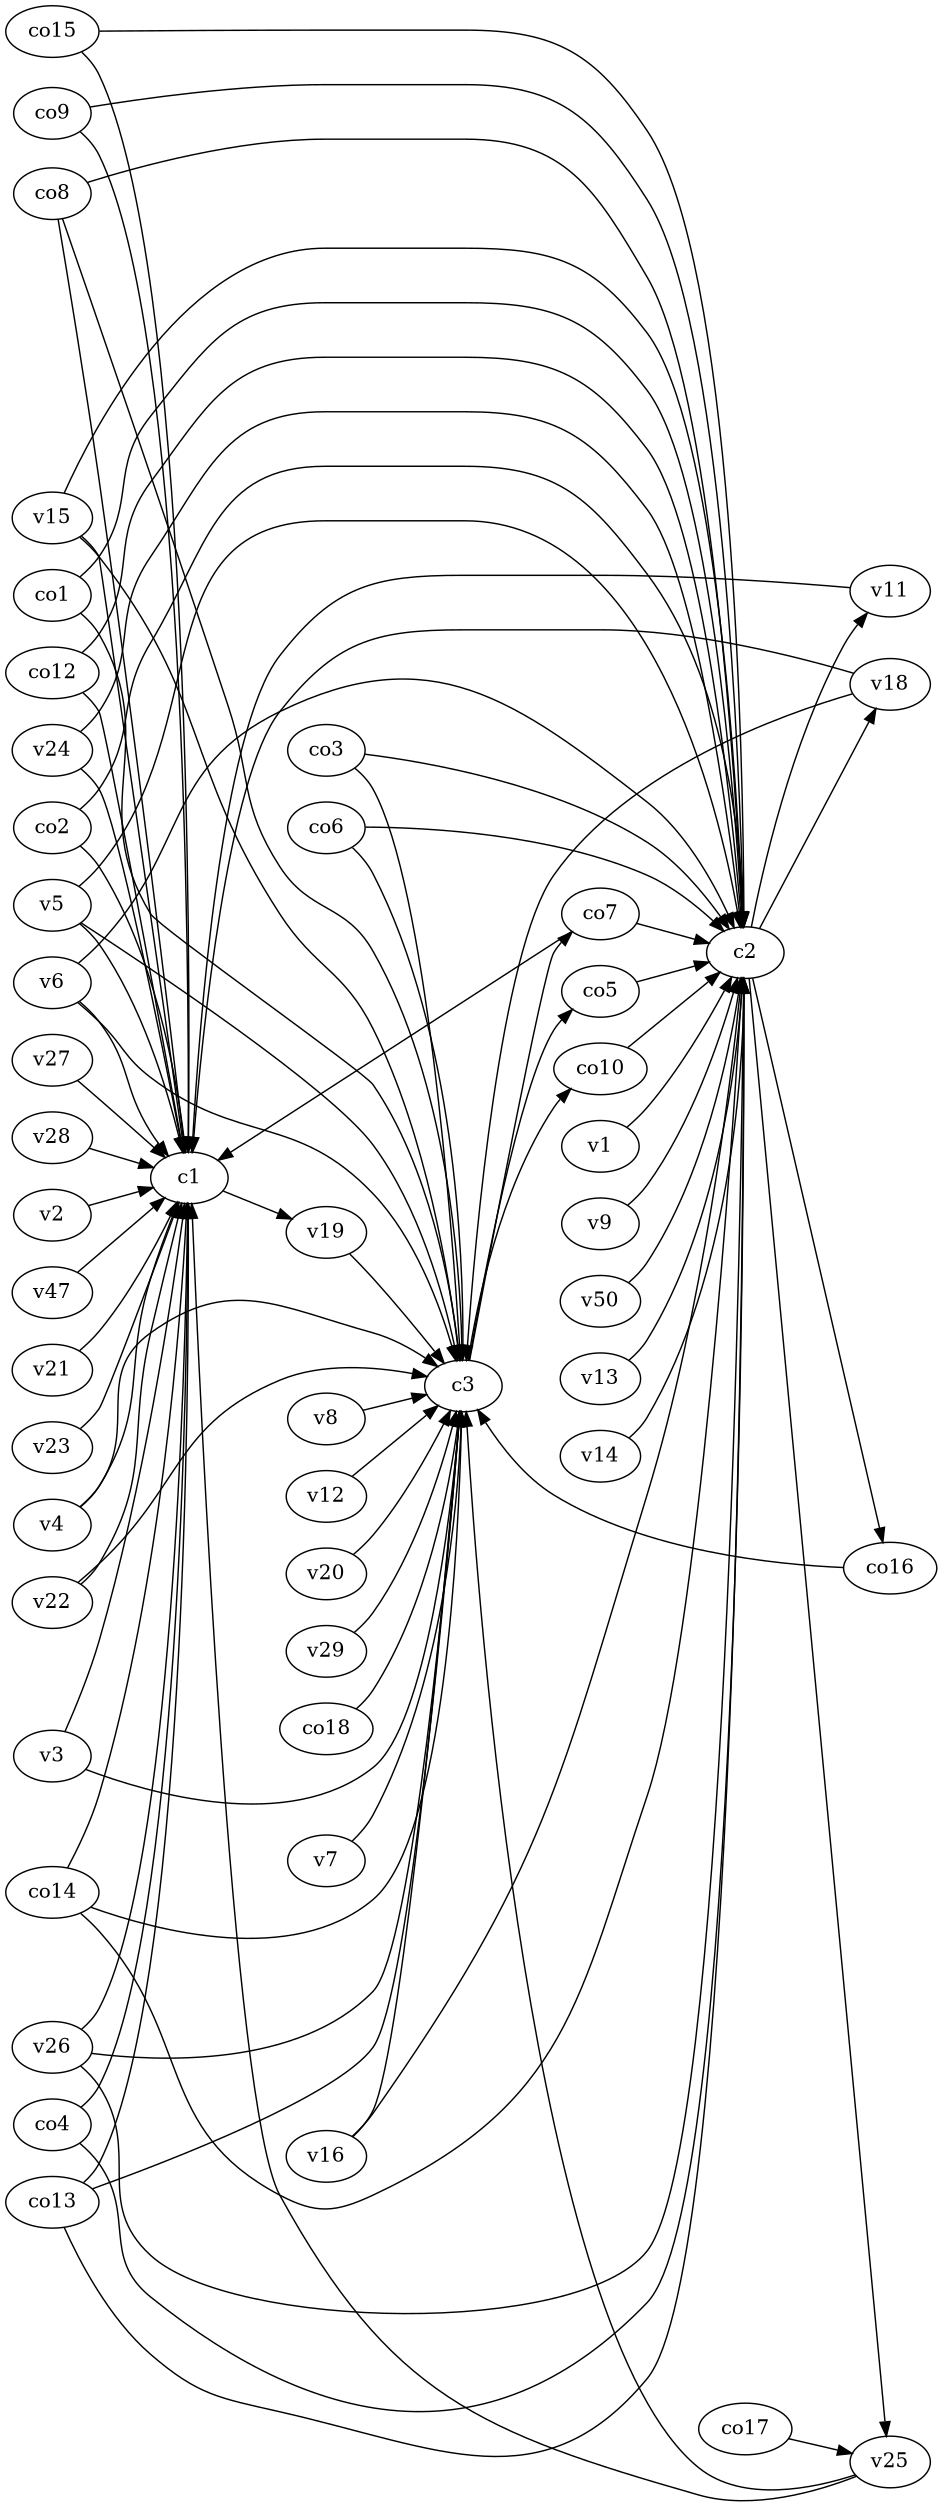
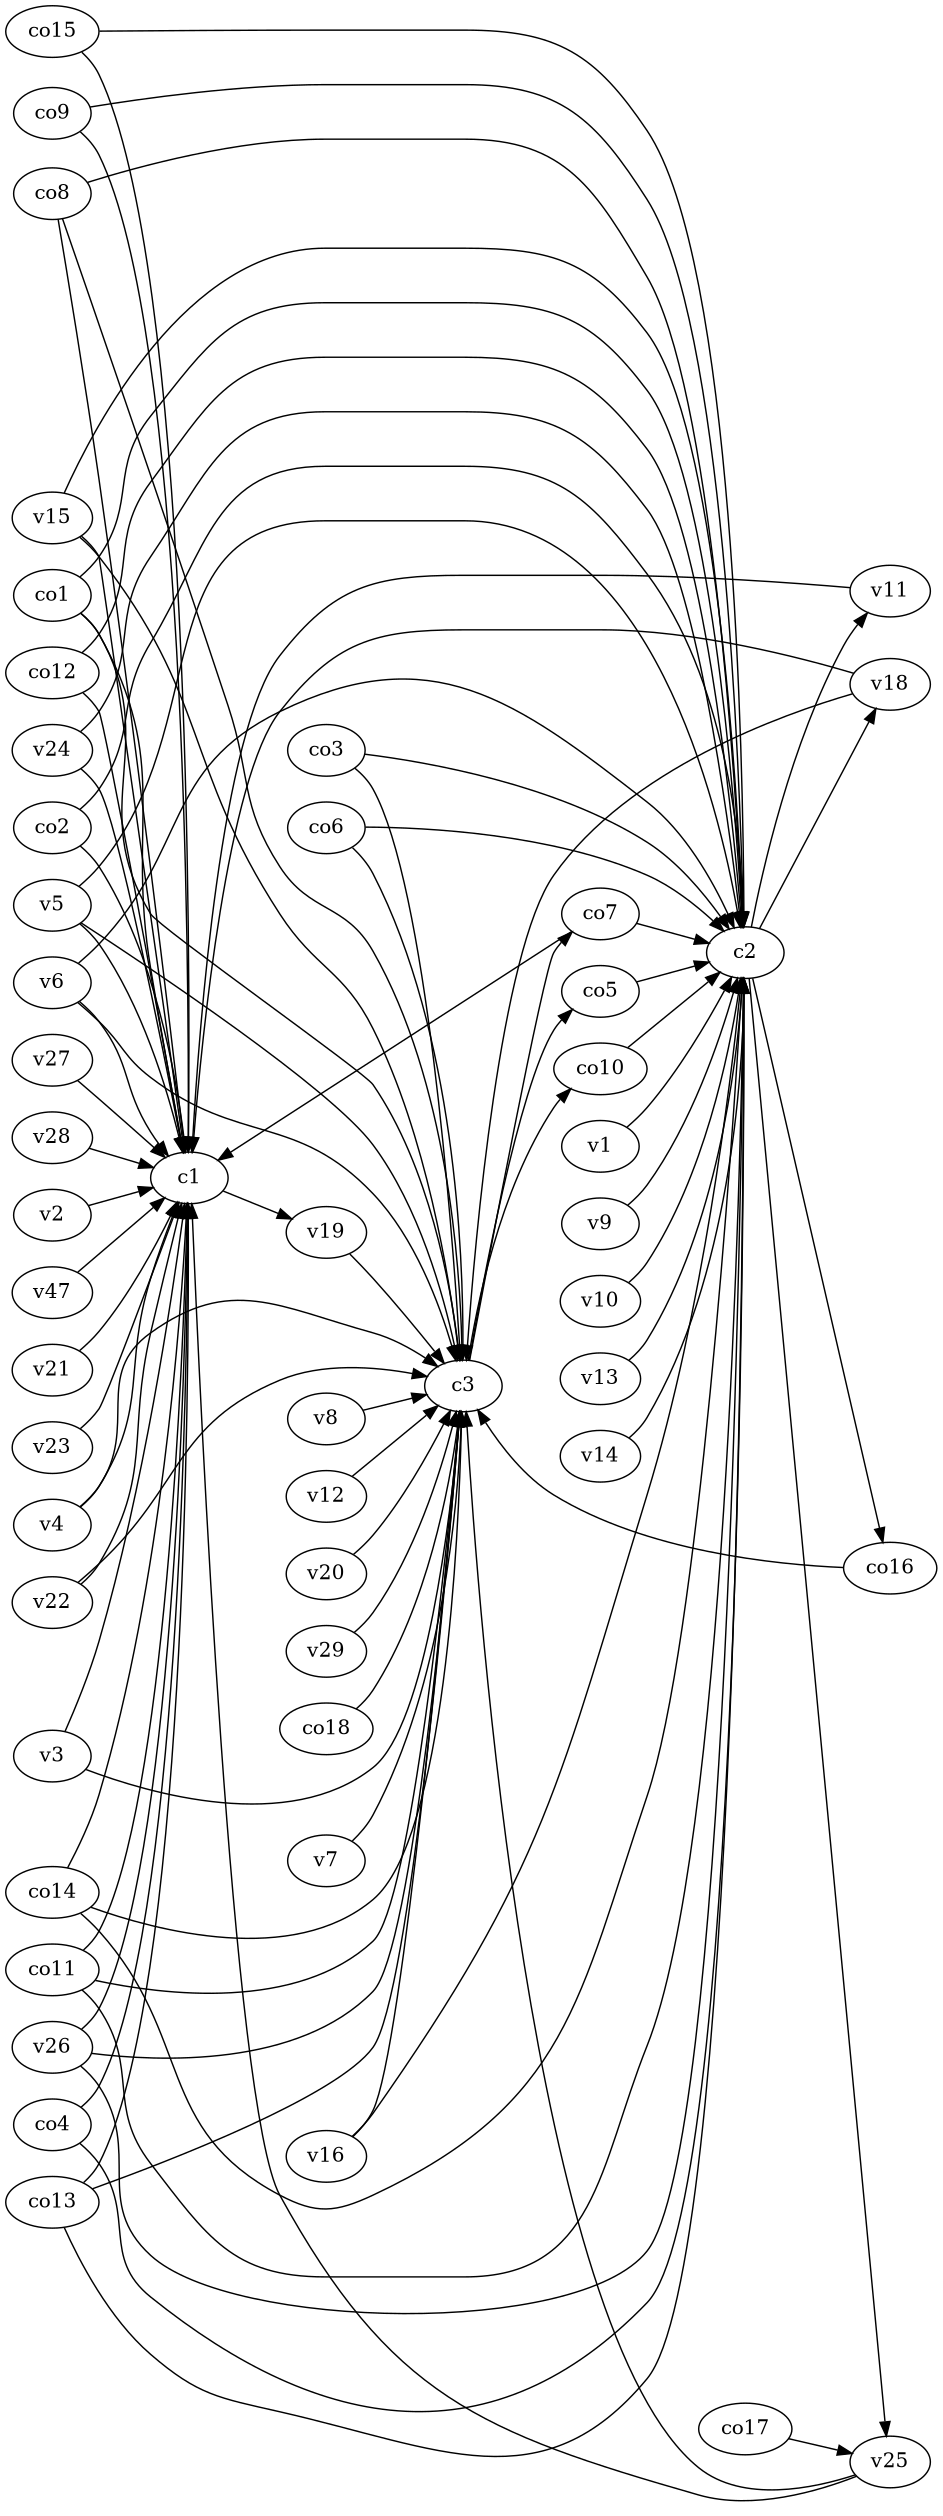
  strict digraph {
    rankdir=LR
    edge [weight=1]
    c1
    v19
    c3
    c2
    v11
    v18
    v25
    co16
    co5
    co7
    co10
    v1
    v2
    v3
    v4
    v5
    v6
    v7
    v8
    v9
-   v10 [label=v50]
+   v10
    v12
    v13
    v14
    v15
    v16
    n27 [label=v47]
    v20
    v21
    v22
    v23
    v24
    v26
    v27
    v28
    v29
    co1
    co2
    co3
    co4
    co6
    co8
    co9
+   co11
    co12
    co13
    co14
    co15
    co17
    co18
    c1 -> v19
    v19 -> c3
    c3 -> co5
    c3 -> co7
    c3 -> co10
    c2 -> v11
    c2 -> v18
    c2 -> v25
    c2 -> co16
    v11 -> c1
    v18 -> c1
    v18 -> c3
    v25 -> c1
    v25 -> c3
    co16 -> c3
    co5 -> c2
    co7 -> c1
    co7 -> c2
    co10 -> c2
    v1 -> c2
    v2 -> c1
    v3 -> c1
    v3 -> c3
    v4 -> c1
    v4 -> c3
    v5 -> c1
    v5 -> c3
    v5 -> c2
    v6 -> c1
    v6 -> c3
    v6 -> c2
    v7 -> c3
    v8 -> c3
    v9 -> c2
    v10 -> c2
    v12 -> c3
    v13 -> c2
    v14 -> c2
    v15 -> c1
    v15 -> c3
    v15 -> c2
    v16 -> c3
    v16 -> c2
    n27 -> c1
    v20 -> c3
    v21 -> c1
    v22 -> c1
    v22 -> c3
    v23 -> c1
    v24 -> c1
    v24 -> c2
    v26 -> c1
    v26 -> c3
    v26 -> c2
    v27 -> c1
    v28 -> c1
    v29 -> c3
+   co1 -> c1
    co1 -> c3
    co1 -> c2
    co2 -> c1
    co2 -> c2
    co3 -> c3
    co3 -> c2
    co4 -> c1
    co4 -> c2
    co6 -> c3
    co6 -> c2
    co8 -> c1
    co8 -> c3
    co8 -> c2
    co9 -> c1
    co9 -> c2
+   co11 -> c1
+   co11 -> c3
+   co11 -> c2
    co12 -> c1
    co12 -> c2
    co13 -> c1
    co13 -> c3
    co13 -> c2
    co14 -> c1
    co14 -> c3
    co14 -> c2
    co15 -> c1
    co15 -> c2
    co17 -> v25
    co18 -> c3
  }
